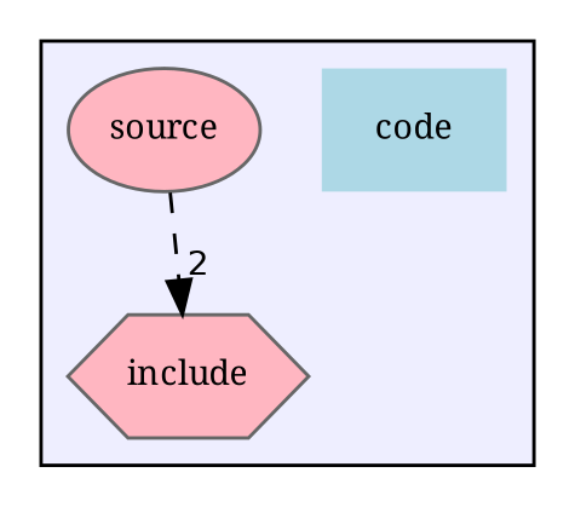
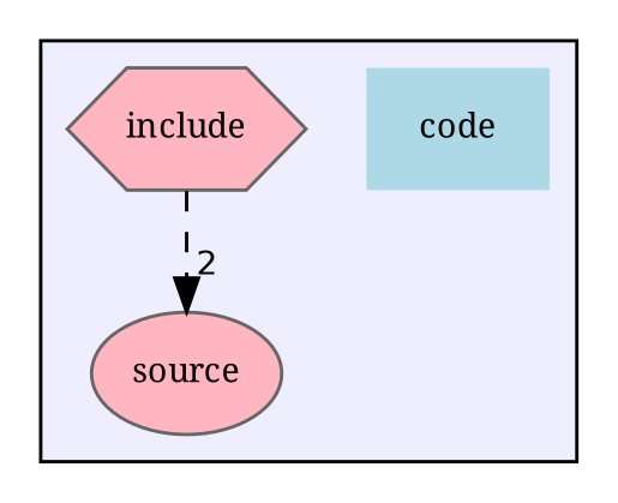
  digraph {
    compound=true
    fontname="Noto Serif"
    node [fontname="Noto Serif" fontsize=10 style=filled fillcolor=lightpink color=gray40]
    n1 [label=code shape=plaintext fillcolor=lightblue]
    n2 [label=include shape=hexagon]
    n3 [label=source shape=ellipse]
    subgraph cluster_1 {
      bgcolor="#eeeeff"
      pencolor=black
      n1
      n2
      n3
    }
-   n3 -> n2 [headlabel=2 labeldistance=1.5 labelfontname=Helvetica labelfontsize=10 style=dashed fontname="Noto Serif"]
+   n2 -> n3 [headlabel=2 labeldistance=1.5 labelfontname=Helvetica labelfontsize=10 style=dashed fontname="Noto Serif"]
  }
